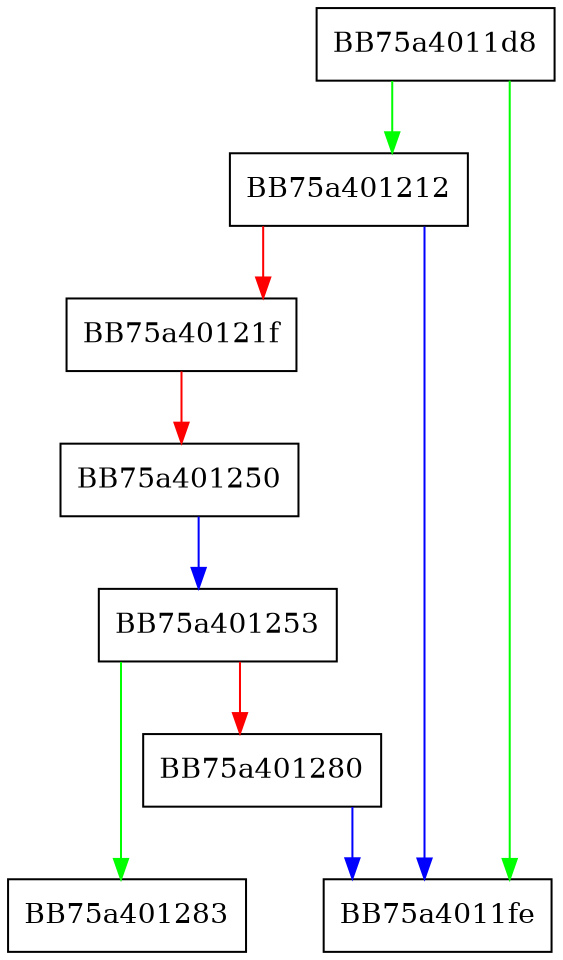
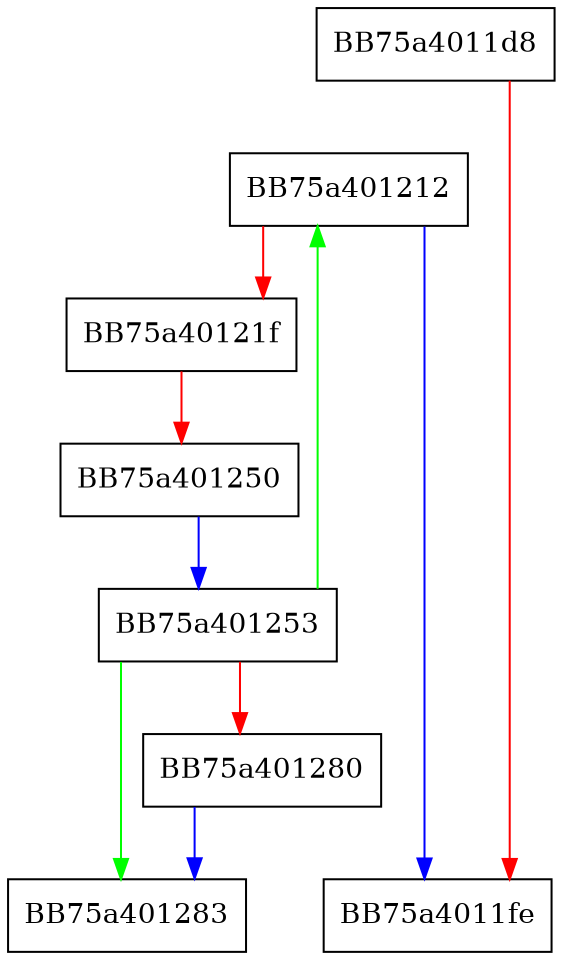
  digraph {
    splines=ortho
    node [shape=box]
    edge [color=red]
    BB75a4011d8
    BB75a401212
    BB75a4011fe
    BB75a40121f
    BB75a401250
    BB75a401253
    BB75a401283
    BB75a401280
-   BB75a4011d8 -> BB75a401212 [color=green]
-   BB75a4011d8 -> BB75a4011fe [color=green]
+   BB75a401253 -> BB75a401212 [color=green]
+   BB75a4011d8 -> BB75a4011fe
    BB75a401212 -> BB75a4011fe [color=blue]
    BB75a401212 -> BB75a40121f
    BB75a40121f -> BB75a401250
    BB75a401250 -> BB75a401253 [color=blue]
    BB75a401253 -> BB75a401283 [color=green]
    BB75a401253 -> BB75a401280
-   BB75a401280 -> BB75a4011fe [color=blue]
+   BB75a401280 -> BB75a401283 [color=blue]
  }
